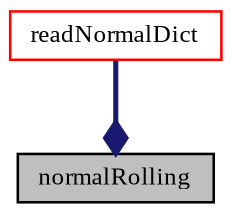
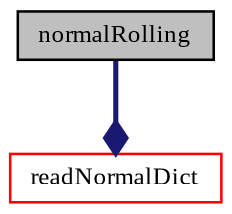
  digraph {
    rankdir=TB
    fontname="Liberation Serif"
    node [fontname="Liberation Serif" fontsize=10 shape=record style=filled]
    n1 [color=black fillcolor=grey75 fontcolor=black height=0.2 label=normalRolling width=0.4]
    n2 [color=red fillcolor=white height=0.2 label=readNormalDict width=0.4]
-   n2 -> n1 [color=midnightblue fontname="Liberation Serif" fontsize=10 labelfontname=Helvetica labelfontsize=10 style=bold arrowhead=diamond]
+   n1 -> n2 [color=midnightblue fontname="Liberation Serif" fontsize=10 labelfontname=Helvetica labelfontsize=10 style=bold arrowhead=diamond]
  }
